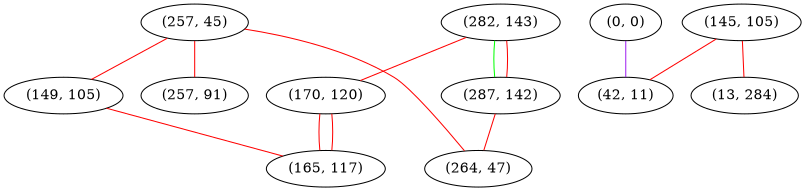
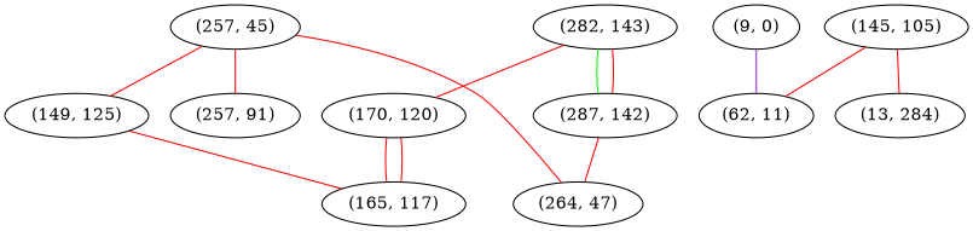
  graph {
    edge [color=red weight=1]
    "(282, 143)"
    "(170, 120)"
    "(287, 142)"
    "(165, 117)"
    "(264, 47)"
-   "(0, 0)"
-   "(62, 11)" [label="(42, 11)"]
+   "(0, 0)" [label="(9, 0)"]
+   "(62, 11)"
    "(145, 105)"
    "(13, 284)"
-   "(149, 105)"
+   "(149, 105)" [label="(149, 125)"]
    "(257, 45)"
    n12 [label="(257, 91)"]
    "(282, 143)" -- "(170, 120)"
    "(282, 143)" -- "(287, 142)" [color=green weight=2]
    "(282, 143)" -- "(287, 142)"
    "(170, 120)" -- "(165, 117)"
    "(170, 120)" -- "(165, 117)"
    "(287, 142)" -- "(264, 47)"
    "(0, 0)" -- "(62, 11)" [color=purple weight=4]
    "(145, 105)" -- "(62, 11)"
    "(145, 105)" -- "(13, 284)"
    "(149, 105)" -- "(165, 117)"
    "(257, 45)" -- "(264, 47)"
    "(257, 45)" -- "(149, 105)"
    "(257, 45)" -- n12
  }
